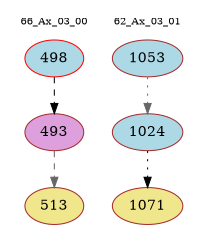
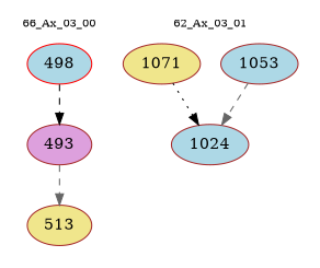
  digraph {
    node [color=brown fillcolor=lightblue style=filled]
    edge [color=black style=dashed]
    n1 [color=red label=498]
    n2 [fillcolor=plum label=493]
    n3 [fillcolor=khaki label=513]
    n4 [label=1053]
    n5 [label=1024]
    n6 [fillcolor=khaki label=1071]
    subgraph cluster_1 {
      color=white
      fontsize=10
      label="66_Ax_03_00"
      n1
      n2
      n3
    }
    subgraph cluster_2 {
      color=white
      fontsize=10
      label="62_Ax_03_01"
      n4
      n5
      n6
    }
    n1 -> n2
    n2 -> n3 [color=gray40]
-   n4 -> n5 [color=gray40 style=dotted]
-   n5 -> n6 [style=dotted]
+   n4 -> n5 [color=gray40]
+   n6 -> n5 [style=dotted]
  }
